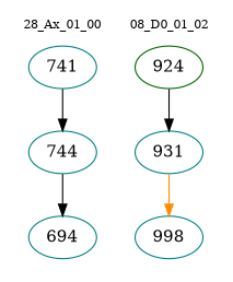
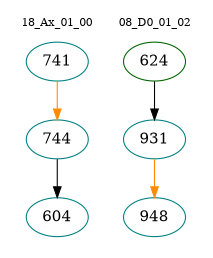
  digraph {
    node [color=teal]
    edge [color=darkorange]
    n1 [label=741]
    n2 [label=744]
-   n3 [label=694]
-   n4 [color=darkgreen label=924]
+   n3 [label=604]
+   n4 [color=darkgreen label=624]
    n5 [label=931]
-   n6 [label=998]
+   n6 [label=948]
    subgraph cluster_1 {
      color=white
      fontsize=10
-     label="28_Ax_01_00"
+     label="18_Ax_01_00"
      n1
      n2
      n3
    }
    subgraph cluster_2 {
      color=white
      fontsize=10
      label="08_D0_01_02"
      n4
      n5
      n6
    }
-   n1 -> n2 [color=black]
+   n1 -> n2
    n2 -> n3 [color=black]
    n4 -> n5 [color=black]
    n5 -> n6
  }
